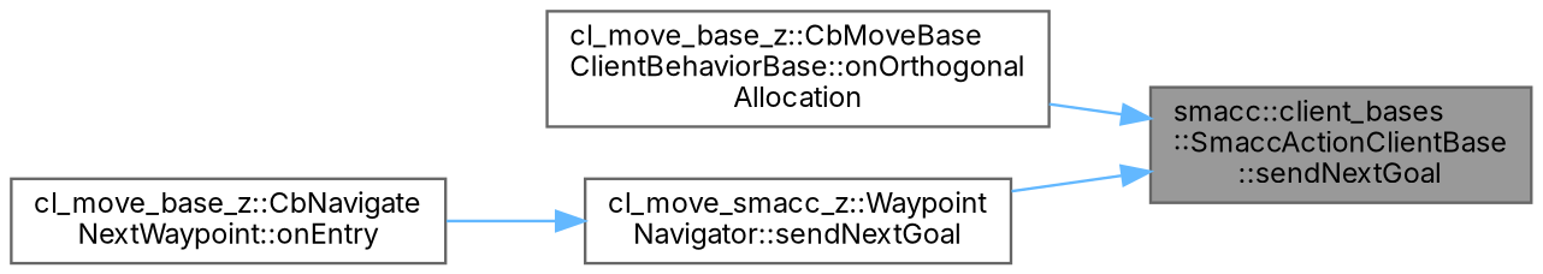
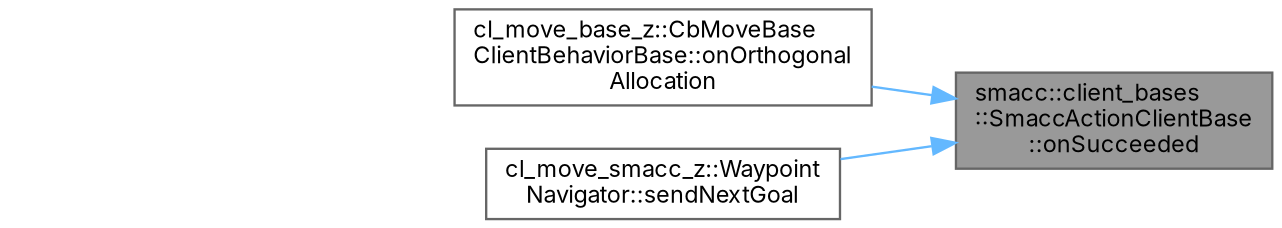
  digraph {
    fontname=Inter
    rankdir=RL
    node [color=grey40 fillcolor=white fontname=Inter fontsize=10 shape=box style=filled]
    edge [color=steelblue1 dir=back fontname=Inter fontsize=10 labelfontname=Helvetica labelfontsize=10 style=solid]
-   n1 [color=gray40 fillcolor=grey60 fontcolor=black height=0.2 label="smacc::client_bases\l::SmaccActionClientBase\l::sendNextGoal" width=0.4]
+   n1 [color=gray40 fillcolor=grey60 fontcolor=black height=0.2 label="smacc::client_bases\l::SmaccActionClientBase\l::onSucceeded" width=0.4]
    n2 [height=0.2 label="cl_move_base_z::CbMoveBase\lClientBehaviorBase::onOrthogonal\lAllocation" width=0.4]
    n3 [height=0.2 label="cl_move_smacc_z::Waypoint\lNavigator::sendNextGoal" width=0.4]
-   n4 [height=0.2 label="cl_move_base_z::CbNavigate\lNextWaypoint::onEntry" width=0.4]
    n1 -> n2
    n1 -> n3
-   n3 -> n4
  }
